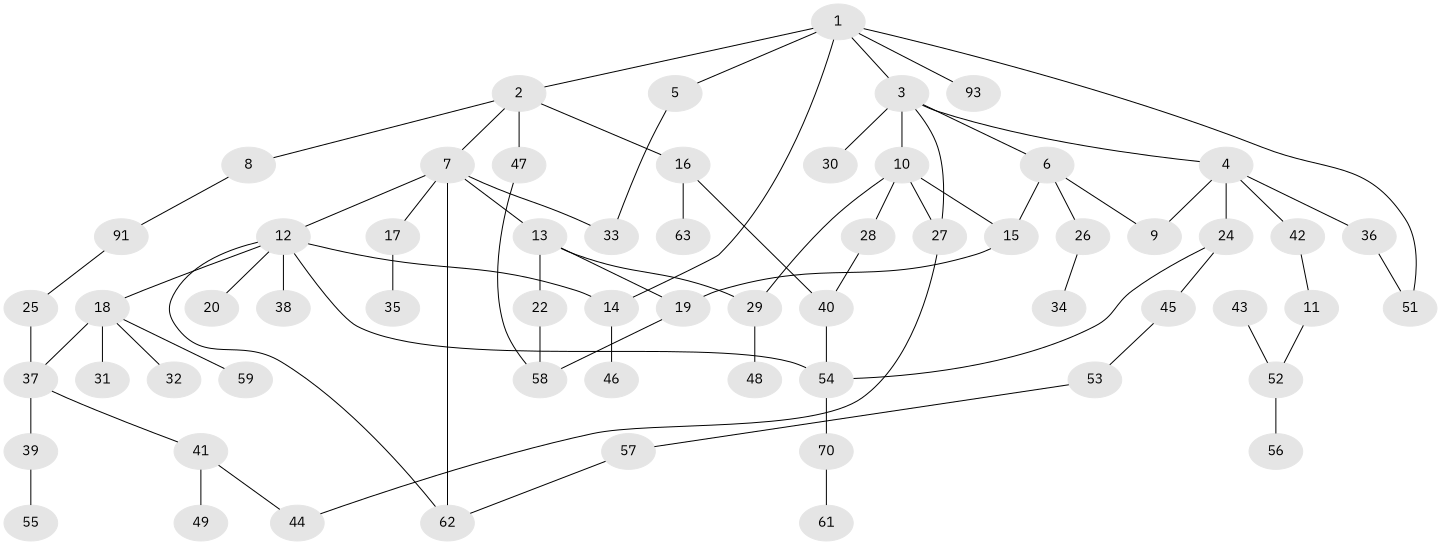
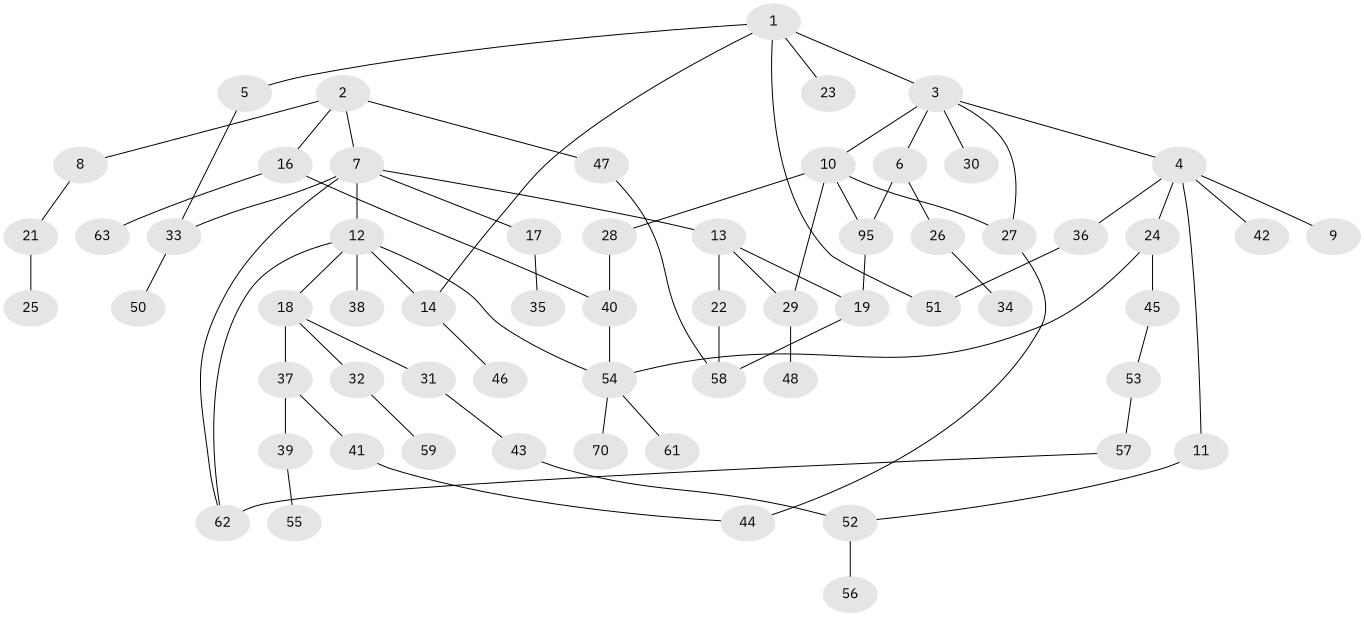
  graph {
    fontname="IBM Plex Sans"
    node [color=gray90 fontname="IBM Plex Sans" style=filled]
    edge [fontname="IBM Plex Sans"]
    1
    2
    3
    5
    14
-   23 [label=93]
+   23
    51
    7
    8
    16
    47
    4
    6
    10
    27
    30
    33
    46
    12
    13
    17
    62
-   21 [label=91]
+   21
    40
    63
    58
    9
    11
    24
    36
    42
-   15
+   15 [label=95]
    26
    28
    29
    44
    52
    54
    45
+   50
    19
    34
    18
-   20
    38
    22
    35
    25
    48
    56
    31
    32
    37
    59
    n55 [label=70]
    61
    43
    39
    41
    53
    55
-   49
    57
-   1 -- 2
    1 -- 3
    1 -- 5
    1 -- 14
    1 -- 23
    1 -- 51
    2 -- 7
    2 -- 8
    2 -- 16
    2 -- 47
    3 -- 4
    3 -- 6
    3 -- 10
    3 -- 27
    3 -- 30
    5 -- 33
    14 -- 46
    7 -- 33
    7 -- 12
    7 -- 13
    7 -- 17
    7 -- 62
    8 -- 21
    16 -- 40
    16 -- 63
    47 -- 58
    4 -- 9
-   42 -- 11
+   4 -- 11
    4 -- 24
    4 -- 36
    4 -- 42
-   6 -- 9
    6 -- 15
    6 -- 26
    10 -- 27
    10 -- 15
    10 -- 28
    10 -- 29
    27 -- 44
+   33 -- 50
    12 -- 14
    12 -- 62
    12 -- 54
    12 -- 18
-   12 -- 20
    12 -- 38
    13 -- 29
    13 -- 19
    13 -- 22
    17 -- 35
    21 -- 25
    40 -- 54
    11 -- 52
    24 -- 54
    24 -- 45
    36 -- 51
    15 -- 19
    26 -- 34
    28 -- 40
    29 -- 48
    52 -- 56
    54 -- n55
-   n55 -- 61
+   54 -- 61
    45 -- 53
    19 -- 58
    18 -- 31
    18 -- 32
    18 -- 37
-   18 -- 59
+   32 -- 59
    22 -- 58
-   25 -- 37
+   31 -- 43
    37 -- 39
    37 -- 41
    43 -- 52
    39 -- 55
    41 -- 44
-   41 -- 49
    53 -- 57
    57 -- 62
  }
